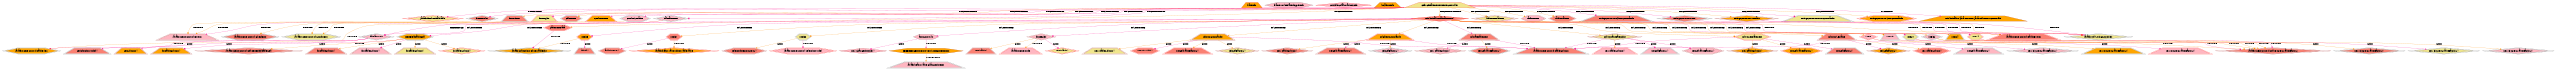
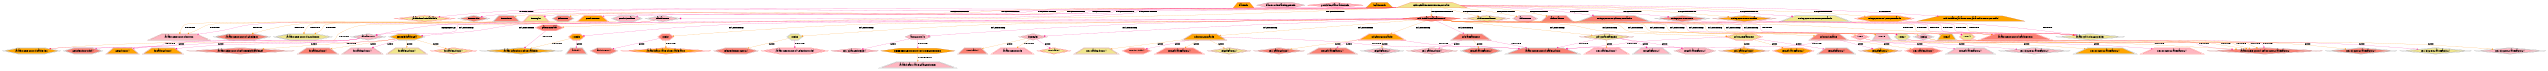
  digraph {
    node [color=gray40 fillcolor=salmon shape=trapezium style=filled isFrameworkType=true vertexType=INSIDE_CALL peripheries=2]
    edge [arrowhead=box color=deeppink]
    baseInfo [category=extension_graph color=red fillcolor=orange graphId=2025 isAnonymous=false possibleRelation=true isFrameworkType="" vertexType="" peripheries=""]
    frameworkRelatedTypesInfo [0="javafx.fxml.Initializable" fillcolor=lightpink shape=hexagon isFrameworkType="" vertexType="" peripheries=""]
    possibleCollaborationsInfo [0="2025~CLIENT_METHOD_DECLARATION-INSTANTIATION-~javafx.fxml.Initializable ~javafx.beans.value.ChangeListener ~false~true" color=red fillcolor=lightpink shape=diamond isFrameworkType="" vertexType="" peripheries=""]
    locationInfo [color=brown contextSignature=CEPaiementAttenteController filePath="/bianconejo-CEFX/CEFX-master/src/cefx/CEPaiementAttenteController.java" fillcolor=orange graphId=2025 projectName="bianconejo-CEFX" isFrameworkType="" vertexType="" peripheries=""]
    n5 [color=red fillcolor=khaki isFrameworkType=false label="cefx.CEPaiementAttenteController" vertexType=ROOT_CLIENT_CLASS_DECLARATION peripheries=""]
    n6 [color=red fillcolor=khaki label="javafx.fxml.Initializable" shape=diamond vertexType=FRAMEWORK_INTERFACE_TYPE]
    n7 [label=btnAnnuler shape=diamond vertexType=FIELD_DECLARATION]
    n8 [label=btnQuitter vertexType=FIELD_DECLARATION]
    n9 [color=red fillcolor=khaki label=btnRegler vertexType=FIELD_DECLARATION]
    n10 [label=chkToutes shape=hexagon vertexType=FIELD_DECLARATION]
    n11 [color=red fillcolor=orange label=comboAnnee vertexType=FIELD_DECLARATION]
    n12 [fillcolor=lightpink label=comboSemaine shape=hexagon vertexType=FIELD_DECLARATION]
    n13 [color=red label=paiementData shape=hexagon vertexType=FIELD_DECLARATION]
    n14 [color=brown fillcolor=khaki label=radioNonTraitees shape=diamond vertexType=FIELD_DECLARATION]
    n15 [color=brown fillcolor=lightpink label=radioToutes shape=hexagon vertexType=FIELD_DECLARATION]
-   n16 [color=brown label=radioTraitees shape=hexagon vertexType=FIELD_DECLARATION]
+   n16 [color=brown label=radioTraitees vertexType=FIELD_DECLARATION]
    n17 [label=stringConverterClientCommande vertexType=FIELD_DECLARATION]
    n18 [label=stringConverterMDP shape=diamond vertexType=FIELD_DECLARATION]
    n19 [color=brown fillcolor=orange label=stringConverterMontant shape=diamond vertexType=FIELD_DECLARATION]
    n20 [fillcolor=khaki label=stringConverterNumCommande vertexType=FIELD_DECLARATION]
    n21 [color=red fillcolor=orange label=stringConverterSemCommande shape=hexagon vertexType=FIELD_DECLARATION]
    n22 [fillcolor=lightpink label=tabPaiement shape=diamond vertexType=FIELD_DECLARATION]
    n23 [color=brown fillcolor=orange isFrameworkType=false label="void initialize(java.net.URL,java.util.ResourceBundle)" vertexType=OVERRIDING_METHOD_DECLARATION peripheries=""]
    n24 [color=red isFrameworkType=false label="void initializeTabPaiement()" shape=diamond vertexType=CLIENT_METHOD_DECLARATION peripheries=""]
    n25 [color=brown fillcolor=lightpink label="javafx.scene.control.Button" vertexType=FRAMEWORK_CLASS_TYPE]
    n26 [label="javafx.scene.control.CheckBox" shape=hexagon vertexType=FRAMEWORK_CLASS_TYPE]
    n27 [fillcolor=khaki label="javafx.scene.control.ComboBox" shape=hexagon vertexType=FRAMEWORK_CLASS_TYPE]
    n28 [fillcolor=orange label="javafx.collections.ObservableList" shape=diamond vertexType=FRAMEWORK_INTERFACE_TYPE]
    n29 [color=red label="javafx.scene.control.RadioButton" vertexType=FRAMEWORK_CLASS_TYPE]
    n30 [fillcolor=khaki label="javafx.util.StringConverter" shape=diamond vertexType=FRAMEWORK_CLASS_TYPE]
    n31 [fillcolor=orange label="javafx.scene.control.TableView" shape=hexagon vertexType=FRAMEWORK_CLASS_TYPE]
    n32 [fillcolor=lightpink label=tabPaiement shape=diamond vertexType=VARIABLE_EXPRESION]
    n33 [color=brown label=colNumSemaine vertexType=VARIABLE_EXPRESION]
    n34 [color=red fillcolor=lightpink label=VAR8 shape=diamond vertexType=VARIABLE_EXPRESION]
    n35 [fillcolor=orange label=TextFieldTableCell shape=hexagon vertexType=VARIABLE_EXPRESION]
    n36 [color=brown fillcolor=orange label=colNumCommande vertexType=VARIABLE_EXPRESION]
    n37 [color=red fillcolor=khaki label=VAR14 shape=hexagon vertexType=VARIABLE_EXPRESION]
    n38 [color=red fillcolor=orange label=colClientCommande vertexType=VARIABLE_EXPRESION]
    n39 [fillcolor=lightpink label=VAR19 vertexType=VARIABLE_EXPRESION]
    n40 [color=brown label=colDatePaiement vertexType=VARIABLE_EXPRESION]
    n41 [fillcolor=orange label=VAR24 vertexType=VARIABLE_EXPRESION]
    n42 [color=brown fillcolor=khaki label=colMontantPaiement shape=diamond vertexType=VARIABLE_EXPRESION]
    n43 [fillcolor=khaki label=VAR27 shape=hexagon vertexType=VARIABLE_EXPRESION]
    n44 [color=red fillcolor=khaki label=colMoyenPaiement shape=hexagon vertexType=VARIABLE_EXPRESION]
    n45 [fillcolor=lightpink label=VAR32 shape=diamond vertexType=VARIABLE_EXPRESION]
    n46 [color=red fillcolor=orange label=VAR35 shape=hexagon vertexType=VARIABLE_EXPRESION]
    n47 [color=red label=VAR37 shape=hexagon vertexType=VARIABLE_EXPRESION]
    n48 [fillcolor=khaki label=VAR38 shape=hexagon vertexType=VARIABLE_EXPRESION]
    n49 [fillcolor=lightpink isFrameworkType=false label=anonymous40 shape=hexagon vertexType=VARIABLE_EXPRESION peripheries=""]
    n50 [color=brown fillcolor=lightpink label=btnRegler shape=diamond vertexType=VARIABLE_EXPRESION]
    n51 [color=brown fillcolor=orange label="getColumns()"]
-   n52 [label="getSelectionModel()"]
+   n52 [label="getSelectionModel()" shape=hexagon]
    n53 [label="javafx.scene.control.TableColumn" vertexType=FRAMEWORK_CLASS_TYPE]
    n54 [color=red label="new TableColumn()" shape=hexagon vertexType=CONSTRUCTOR_CALL]
    n55 [fillcolor=lightpink label="setCellValueFactory()"]
    n56 [color=brown fillcolor=orange label="setCellFactory()" shape=diamond]
    n57 [color=brown label="javafx.scene.control.cell.PropertyValueFactory" shape=diamond vertexType=FRAMEWORK_CLASS_TYPE]
    n58 [fillcolor=lightpink label="new PropertyValueFactory()" shape=diamond vertexType=CONSTRUCTOR_CALL]
    n59 [color=brown label="javafx.scene.control.cell.TextFieldTableCell" shape=diamond vertexType=FRAMEWORK_CLASS_TYPE]
    n60 [color=brown label="forTableColumn()"]
    n61 [color=brown fillcolor=lightpink label="forTableColumn()"]
    n62 [color=brown fillcolor=khaki label="forTableColumn()"]
    n63 [color=red fillcolor=khaki label="forTableColumn()" shape=diamond]
    n64 [color=brown fillcolor=orange label="forTableColumn()"]
    n65 [color=brown fillcolor=khaki label="new TableColumn()" vertexType=CONSTRUCTOR_CALL]
    n66 [color=red label="setMinWidth()" shape=hexagon]
    n67 [color=red label="setCellValueFactory()"]
    n68 [color=brown fillcolor=khaki label="setCellFactory()" shape=diamond]
    n69 [fillcolor=lightpink label="new PropertyValueFactory()" shape=diamond vertexType=CONSTRUCTOR_CALL]
    n70 [color=brown label="new TableColumn()" shape=diamond vertexType=CONSTRUCTOR_CALL]
    n71 [color=brown label="setCellValueFactory()"]
    n72 [fillcolor=lightpink label="setCellFactory()" shape=diamond]
    n73 [fillcolor=orange label="new PropertyValueFactory()" vertexType=CONSTRUCTOR_CALL]
    n74 [color=brown fillcolor=lightpink label="new TableColumn()" shape=diamond vertexType=CONSTRUCTOR_CALL]
    n75 [label="setCellValueFactory()" shape=hexagon]
    n76 [fillcolor=khaki label="new PropertyValueFactory()" shape=diamond vertexType=CONSTRUCTOR_CALL]
    n77 [color=red fillcolor=lightpink label="new TableColumn()" vertexType=CONSTRUCTOR_CALL]
    n78 [color=brown fillcolor=lightpink label="setCellValueFactory()" shape=hexagon]
    n79 [fillcolor=lightpink label="setCellFactory()"]
    n80 [color=red fillcolor=lightpink label="new PropertyValueFactory()" vertexType=CONSTRUCTOR_CALL]
    n81 [color=brown fillcolor=orange label="new TableColumn()" shape=diamond vertexType=CONSTRUCTOR_CALL]
    n82 [color=red fillcolor=orange label="setCellValueFactory()" shape=hexagon]
    n83 [label="setCellFactory()"]
    n84 [label="new PropertyValueFactory()" shape=diamond vertexType=CONSTRUCTOR_CALL]
    n85 [label="addAll()"]
    n86 [color=red fillcolor=orange label="javafx.beans.value.ObservableValue" shape=diamond vertexType=FRAMEWORK_INTERFACE_TYPE]
    n87 [color=brown label="addListener()" shape=hexagon]
    n88 [color=red fillcolor=lightpink label="javafx.scene.control.SelectionModel" shape=hexagon vertexType=FRAMEWORK_CLASS_TYPE]
    n89 [color=brown label="selectedItemProperty()" shape=hexagon]
    n90 [color=brown fillcolor=orange isFrameworkType=false label=REFERENCE_ANONYMOUS_DECLARATION shape=hexagon vertexType=REFERENCE_ANONYMOUS_DECLARATION peripheries=""]
    n91 [color=brown fillcolor=lightpink isFrameworkType=false label="new ChangeListener()" shape=diamond vertexType=CONSTRUCTOR_CALL peripheries=""]
    n92 [color=red fillcolor=lightpink label="javafx.scene.Node" vertexType=FRAMEWORK_CLASS_TYPE]
    n93 [color=red fillcolor=khaki label="setDisable()" shape=diamond]
    n94 [color=brown label="setDisable()"]
    n95 [fillcolor=lightpink label="javafx.beans.value.ChangeListener" vertexType=FRAMEWORK_INTERFACE_TYPE]
    n5 -> n6 [arrowhead=dot label=IMPLEMENT]
    n5 -> n7 [label=DECLARE_FIELD]
    n5 -> n8 [arrowhead=vee color=darkorange label=DECLARE_FIELD]
    n5 -> n9 [label=DECLARE_FIELD]
    n5 -> n10 [color=darkorange label=DECLARE_FIELD]
    n5 -> n11 [arrowhead=vee label=DECLARE_FIELD]
    n5 -> n12 [arrowhead=dot label=DECLARE_FIELD]
    n5 -> n13 [arrowhead=vee color=darkorange label=DECLARE_FIELD]
    n5 -> n14 [color=darkorange label=DECLARE_FIELD]
    n5 -> n15 [arrowhead=dot color=darkorange label=DECLARE_FIELD]
    n5 -> n16 [color=darkorange label=DECLARE_FIELD]
    n5 -> n17 [label=DECLARE_FIELD]
    n5 -> n18 [label=DECLARE_FIELD]
    n5 -> n19 [color=darkorange label=DECLARE_FIELD]
    n5 -> n20 [label=DECLARE_FIELD]
    n5 -> n21 [arrowhead=dot color=darkorange label=DECLARE_FIELD]
    n5 -> n22 [label=DECLARE_FIELD]
    n5 -> n23 [arrowhead=dot label=OVERRIDE]
    n5 -> n24 [arrowhead=vee color=darkorange label=DECLARE_METHOD]
    n7 -> n25 [color=darkorange label=OF_TYPE]
    n8 -> n25 [arrowhead=dot color=darkorange label=OF_TYPE]
    n9 -> n25 [arrowhead=dot label=OF_TYPE]
    n10 -> n26 [color=darkorange label=OF_TYPE]
    n11 -> n27 [color=darkorange label=OF_TYPE]
    n12 -> n27 [arrowhead=dot color=darkorange label=OF_TYPE]
    n13 -> n28 [label=OF_TYPE]
    n14 -> n29 [arrowhead=dot label=OF_TYPE]
    n15 -> n29 [arrowhead=vee color=darkorange label=OF_TYPE]
    n16 -> n29 [arrowhead=vee color=darkorange label=OF_TYPE]
    n17 -> n30 [label=OF_TYPE]
    n18 -> n30 [label=OF_TYPE]
    n19 -> n30 [label=OF_TYPE]
    n20 -> n30 [color=darkorange label=OF_TYPE]
    n21 -> n30 [arrowhead=dot label=OF_TYPE]
    n22 -> n31 [arrowhead=dot color=darkorange label=OF_TYPE]
    n22 -> n32 [arrowhead=dot label=REFERENCE]
    n24 -> n32 [arrowhead=dot label=INSTANTIATE]
    n24 -> n33 [color=darkorange label=INSTANTIATE]
    n24 -> n34 [arrowhead=vee color=darkorange label=INSTANTIATE]
    n24 -> n35 [label=INSTANTIATE]
    n24 -> n36 [arrowhead=vee color=darkorange label=INSTANTIATE]
    n24 -> n37 [label=INSTANTIATE]
    n24 -> n38 [arrowhead=vee color=darkorange label=INSTANTIATE]
    n24 -> n39 [color=darkorange label=INSTANTIATE]
    n24 -> n40 [arrowhead=vee label=INSTANTIATE]
    n24 -> n41 [arrowhead=dot color=darkorange label=INSTANTIATE]
    n24 -> n42 [arrowhead=vee color=darkorange label=INSTANTIATE]
    n24 -> n43 [label=INSTANTIATE]
    n24 -> n44 [color=darkorange label=INSTANTIATE]
    n24 -> n45 [arrowhead=vee color=darkorange label=INSTANTIATE]
    n24 -> n46 [label=INSTANTIATE]
    n24 -> n47 [arrowhead=dot color=darkorange label=INSTANTIATE]
    n24 -> n48 [color=darkorange label=INSTANTIATE]
    n24 -> n49 [arrowhead=dot label=INSTANTIATE]
    n24 -> n50 [label=INSTANTIATE]
    n32 -> n31 [arrowhead=dot label=OF_TYPE]
    n32 -> n51 [arrowhead=vee label=CALL]
    n32 -> n52 [arrowhead=dot label=CALL]
    n33 -> n53 [arrowhead=vee label=OF_TYPE]
    n33 -> n54 [arrowhead=vee color=darkorange label=CALL]
    n33 -> n55 [arrowhead=dot label=CALL]
    n33 -> n56 [label=CALL]
    n34 -> n57 [color=darkorange label=OF_TYPE]
    n34 -> n58 [arrowhead=dot label=CALL]
    n35 -> n59 [color=darkorange label=OF_TYPE]
    n35 -> n60 [arrowhead=vee color=darkorange label=CALL]
    n35 -> n61 [label=CALL]
    n35 -> n62 [arrowhead=vee color=darkorange label=CALL]
    n35 -> n63 [arrowhead=dot color=darkorange label=CALL]
    n35 -> n64 [label=CALL]
    n36 -> n53 [arrowhead=dot label=OF_TYPE]
    n36 -> n65 [arrowhead=vee color=darkorange label=CALL]
    n36 -> n66 [label=CALL]
    n36 -> n67 [arrowhead=dot color=darkorange label=CALL]
    n36 -> n68 [arrowhead=vee color=darkorange label=CALL]
    n37 -> n57 [arrowhead=dot label=OF_TYPE]
    n37 -> n69 [arrowhead=dot color=darkorange label=CALL]
    n38 -> n53 [arrowhead=dot label=OF_TYPE]
    n38 -> n70 [arrowhead=vee color=darkorange label=CALL]
    n38 -> n71 [arrowhead=vee label=CALL]
    n38 -> n72 [arrowhead=vee color=darkorange label=CALL]
    n39 -> n57 [label=OF_TYPE]
    n39 -> n73 [arrowhead=dot color=darkorange label=CALL]
    n40 -> n53 [arrowhead=dot label=OF_TYPE]
    n40 -> n74 [arrowhead=vee label=CALL]
    n40 -> n75 [arrowhead=dot color=darkorange label=CALL]
    n41 -> n57 [color=darkorange label=OF_TYPE]
    n41 -> n76 [arrowhead=vee label=CALL]
    n42 -> n53 [arrowhead=dot label=OF_TYPE]
    n42 -> n77 [arrowhead=dot color=darkorange label=CALL]
    n42 -> n78 [label=CALL]
    n42 -> n79 [label=CALL]
    n43 -> n57 [color=darkorange label=OF_TYPE]
    n43 -> n80 [arrowhead=dot label=CALL]
    n44 -> n53 [label=OF_TYPE]
    n44 -> n81 [arrowhead=dot color=darkorange label=CALL]
    n44 -> n82 [color=darkorange label=CALL]
    n44 -> n83 [arrowhead=vee label=CALL]
    n45 -> n57 [arrowhead=vee color=darkorange label=OF_TYPE]
    n45 -> n84 [arrowhead=dot color=darkorange label=CALL]
    n46 -> n28 [arrowhead=vee color=darkorange label=OF_TYPE]
    n46 -> n85 [arrowhead=dot label=CALL]
    n47 -> n86 [color=darkorange label=OF_TYPE]
    n47 -> n87 [arrowhead=dot label=CALL]
    n48 -> n88 [label=OF_TYPE]
    n48 -> n89 [arrowhead=vee color=darkorange label=CALL]
    n49 -> n90 [arrowhead=vee label=OF_TYPE]
    n49 -> n91 [label=CALL]
    n50 -> n92 [arrowhead=dot color=darkorange label=OF_TYPE]
    n50 -> n93 [label=CALL]
    n50 -> n94 [arrowhead=vee color=darkorange label=CALL]
    n90 -> n95 [arrowhead=vee color=darkorange label=IMPLEMENT]
  }
